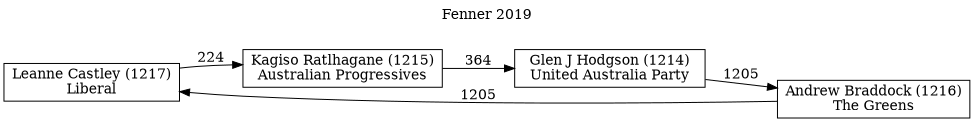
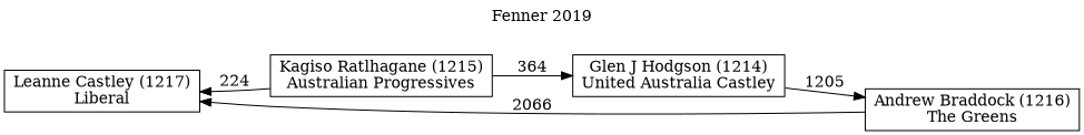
  digraph {
    fontname="DejaVu Serif"
    label="Fenner 2019"
    labelloc=t
    mclimit=10
    rankdir=LR
    node [fontname="DejaVu Serif" shape=box]
    edge [fontname="DejaVu Serif"]
    n1 [label="Leanne Castley (1217)\nLiberal"]
    n2 [label="Andrew Braddock (1216)\nThe Greens"]
-   n3 [label="Glen J Hodgson (1214)\nUnited Australia Party"]
+   n3 [label="Glen J Hodgson (1214)\nUnited Australia Castley"]
    n4 [label="Kagiso Ratlhagane (1215)\nAustralian Progressives"]
-   n2 -> n1 [label=1205]
+   n2 -> n1 [label=2066]
    n3 -> n2 [label=1205]
-   n1 -> n4 [label=224]
+   n4 -> n1 [label=224]
    n4 -> n3 [label=364]
  }
